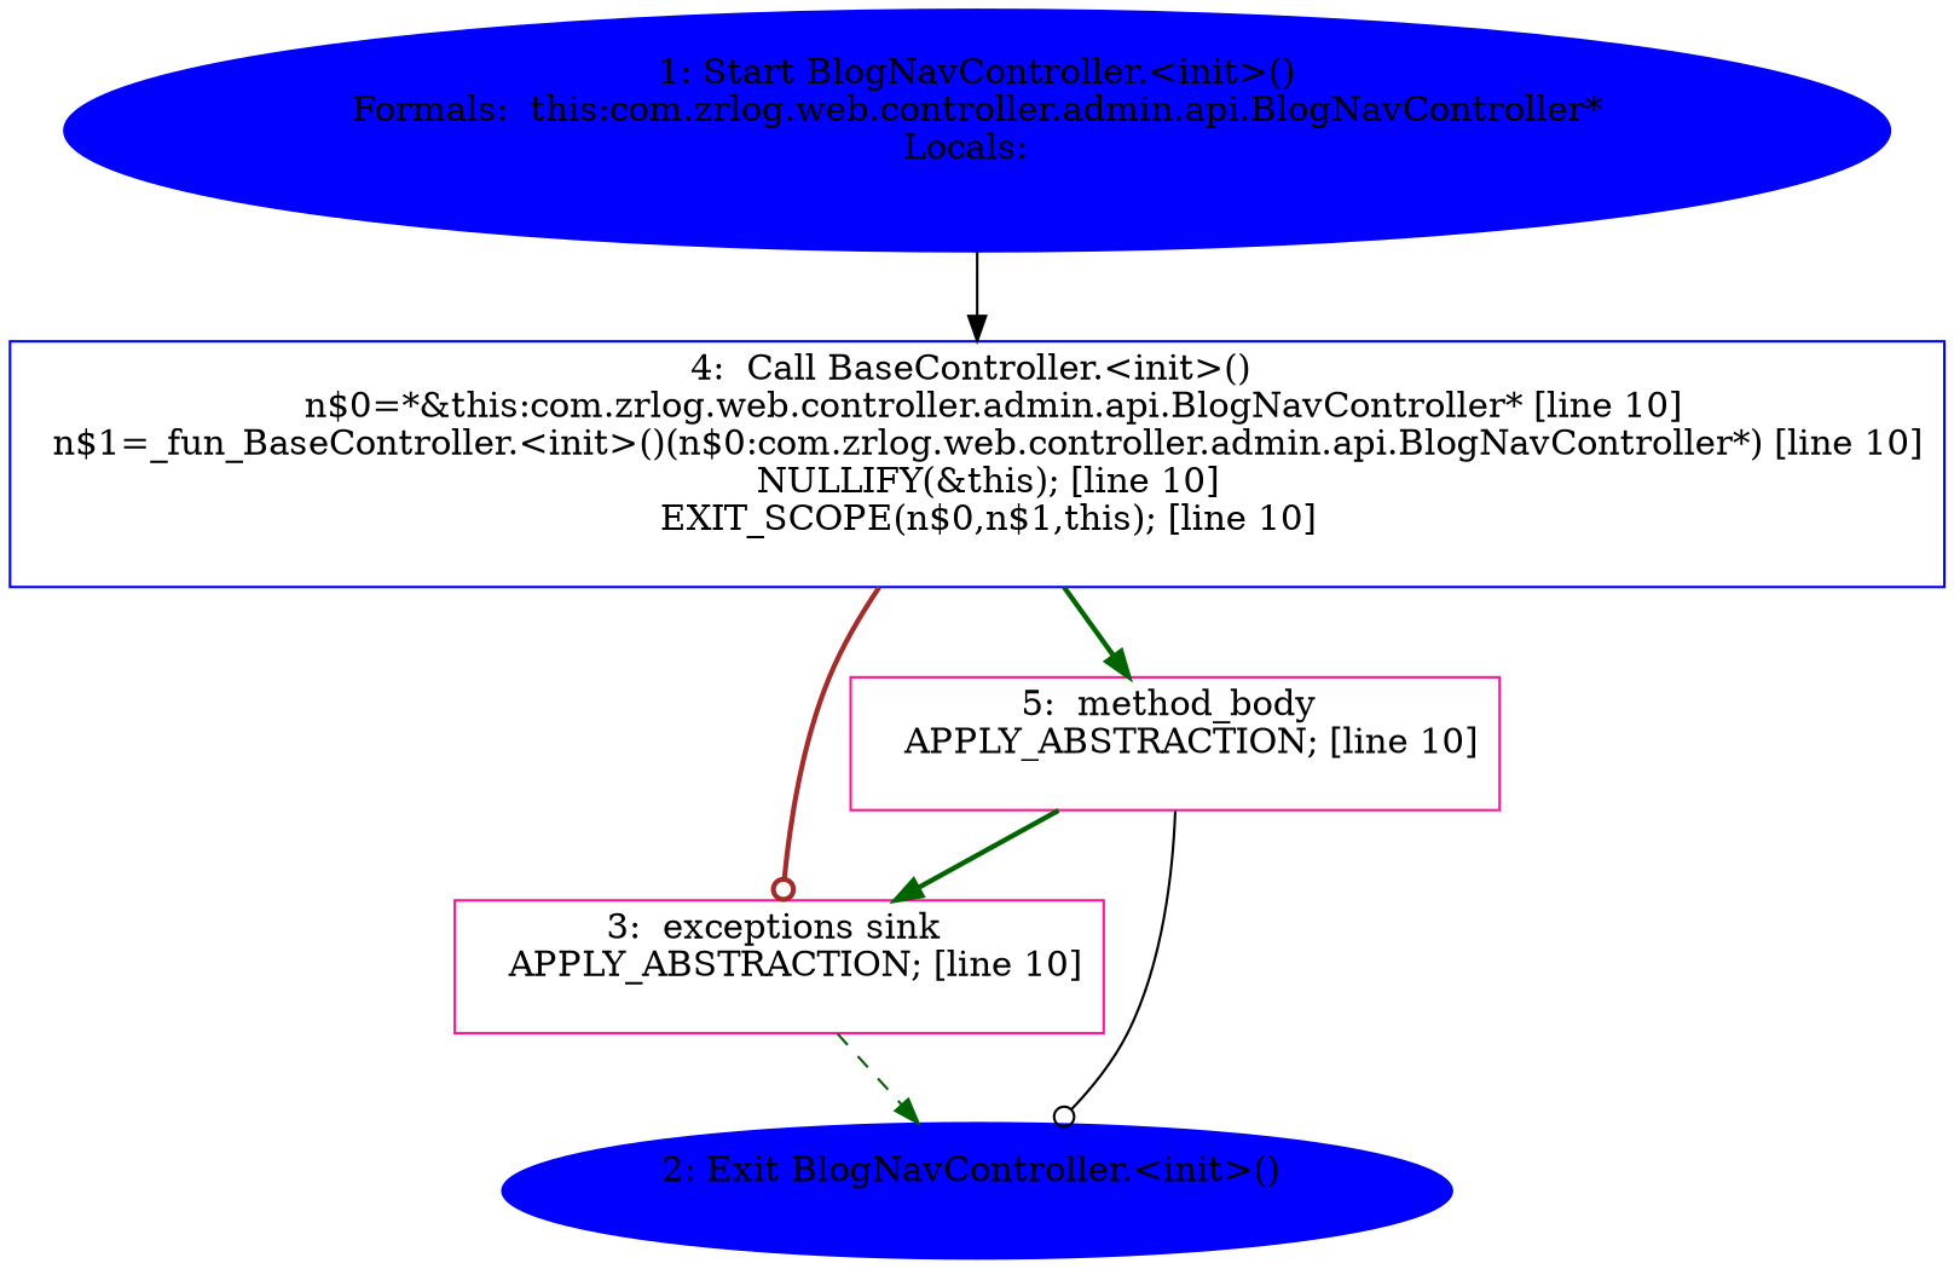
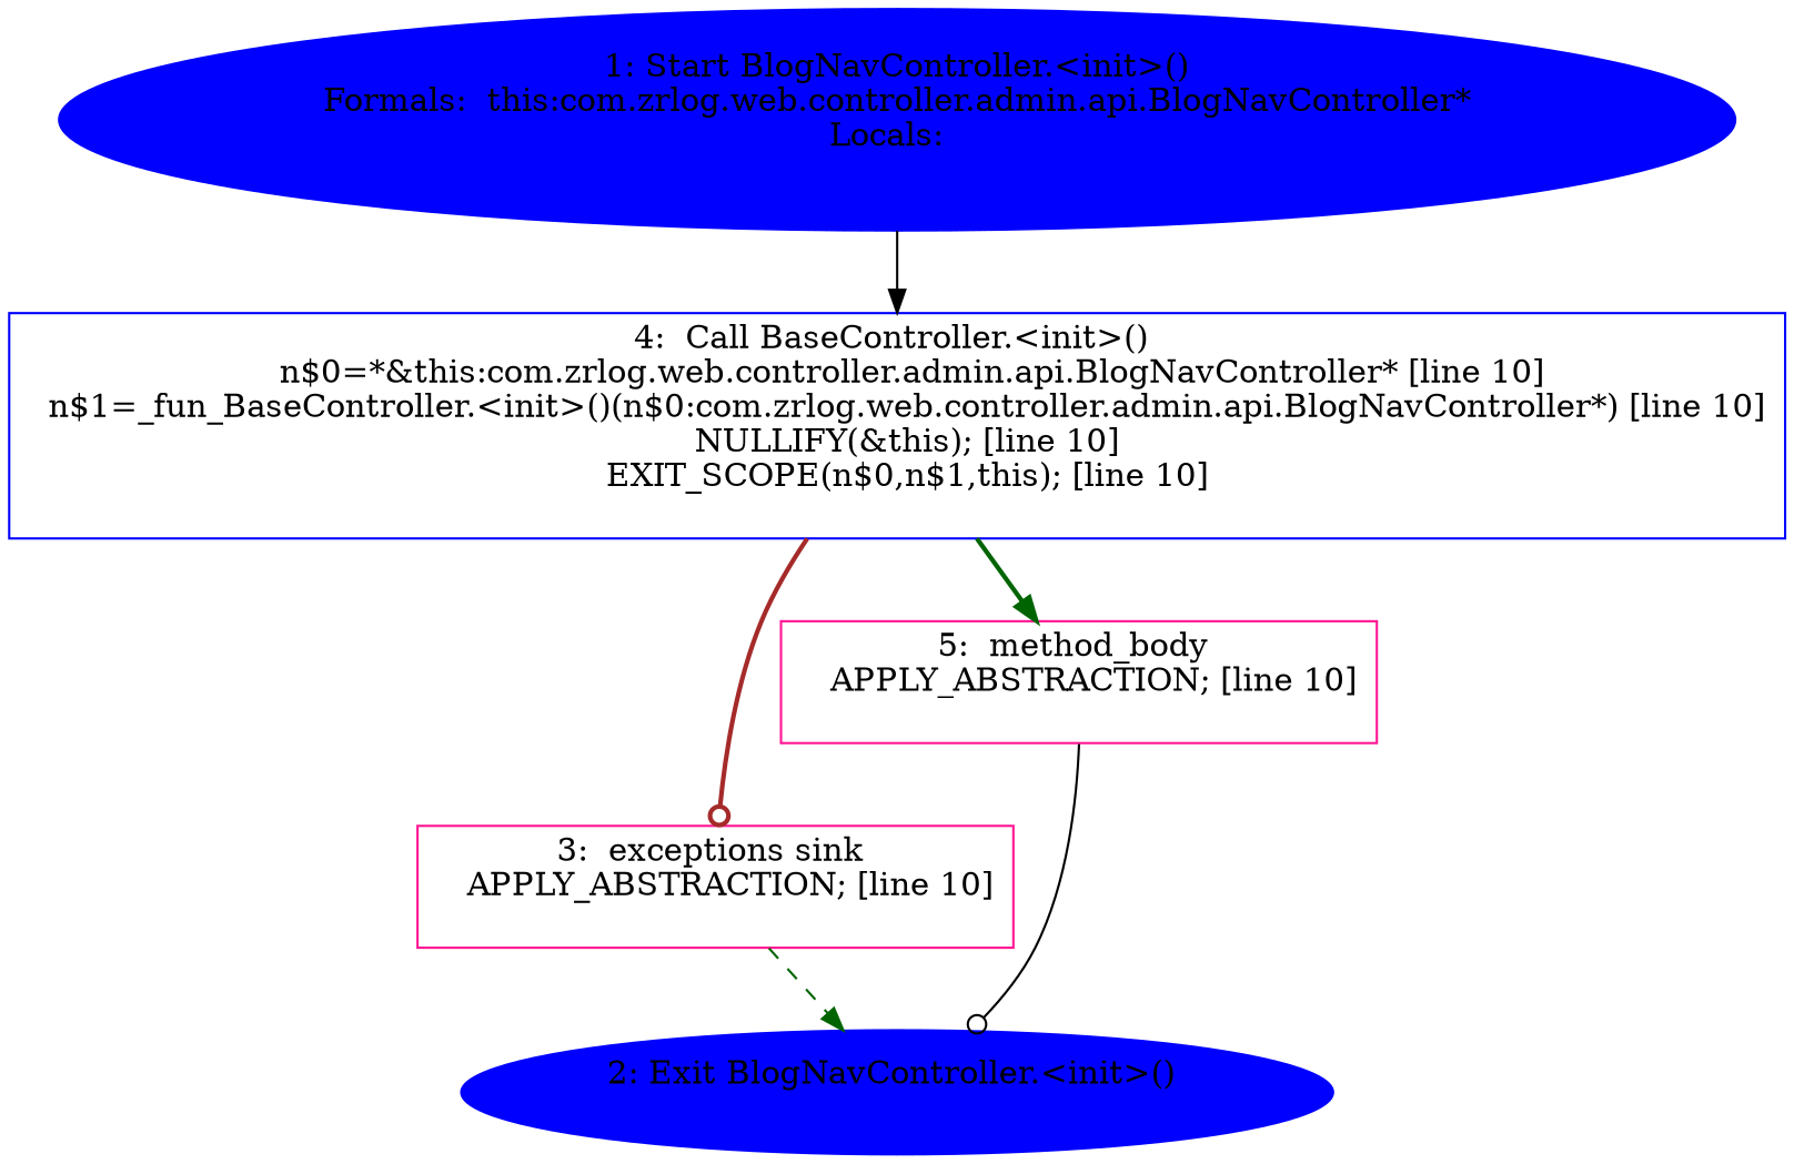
  digraph {
    node [color=blue shape=box]
    edge [color=darkgreen style=bold arrowhead=normal]
    n1 [label="1: Start BlogNavController.<init>()\nFormals:  this:com.zrlog.web.controller.admin.api.BlogNavController*\nLocals:  \n  " style=filled shape=""]
    n2 [label="4:  Call BaseController.<init>() \n   n$0=*&this:com.zrlog.web.controller.admin.api.BlogNavController* [line 10]\n  n$1=_fun_BaseController.<init>()(n$0:com.zrlog.web.controller.admin.api.BlogNavController*) [line 10]\n  NULLIFY(&this); [line 10]\n  EXIT_SCOPE(n$0,n$1,this); [line 10]\n "]
    n3 [label="3:  exceptions sink \n   APPLY_ABSTRACTION; [line 10]\n " color=deeppink]
    n4 [label="5:  method_body \n   APPLY_ABSTRACTION; [line 10]\n " color=deeppink]
    n5 [label="2: Exit BlogNavController.<init>() \n  " style=filled shape=""]
    n1 -> n2 [color=black style=solid]
    n2 -> n3 [color=brown arrowhead=odot]
    n2 -> n4
    n3 -> n5 [style=dashed]
-   n4 -> n3
    n4 -> n5 [color=black style=solid arrowhead=odot]
  }
